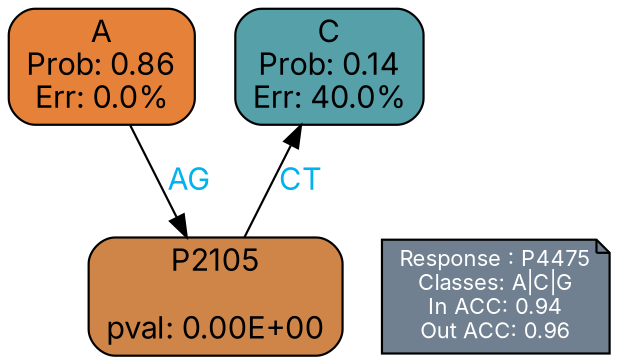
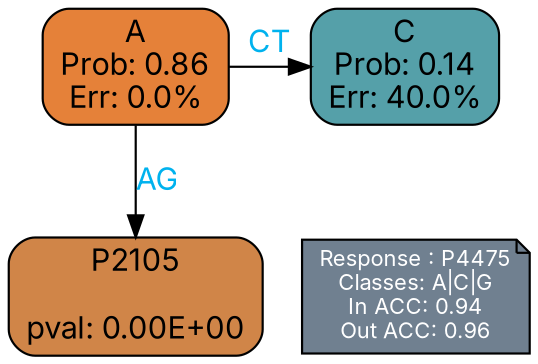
  digraph {
    fontname=Inter
    ranksep=equally
    splines=polylines
    node [color=black fontname=Inter shape=box style="filled, rounded"]
    edge [fontcolor=deepskyblue2 fontname=Inter]
    n1 [fillcolor="#e58139" label="A\nProb: 0.86\nErr: 0.0%"]
    n2 [fillcolor="#55a0a9" label="C\nProb: 0.14\nErr: 40.0%"]
    n3 [align=left fillcolor=slategray fontcolor=white fontsize=10 label="Response : P4475\nClasses: A|C|G\nIn ACC: 0.94\nOut ACC: 0.96\n" shape=note style=filled]
    n4 [fillcolor="#d08548" label="P2105\n\npval: 0.00E+00"]
    subgraph sub_1 {
      rank=same
      n1
      n2
    }
    subgraph sub_2 {
      rank=same
      n3
      n4
    }
    n1 -> n4 [label=AG]
-   n4 -> n2 [label=CT]
+   n1 -> n2 [label=CT]
  }
